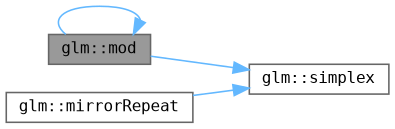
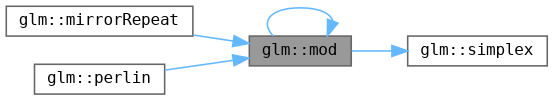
  digraph {
    rankdir=RL
    node [color=grey40 fillcolor=white fontname=Terminal fontsize=10 shape=box style=filled]
    edge [color=steelblue1 dir=back fontname=Terminal fontsize=10 labelfontname=Helvetica labelfontsize=10 style=solid]
    n1 [color=gray40 fillcolor=grey60 fontcolor=black height=0.2 label="glm::mod" width=0.4]
    n2 [height=0.2 label="glm::mirrorRepeat" width=0.4]
+   n3 [height=0.2 label="glm::perlin" width=0.4]
    n4 [height=0.2 label="glm::simplex" width=0.4]
    n1 -> n1
-   n4 -> n2
+   n1 -> n2
+   n1 -> n3
    n4 -> n1
  }
